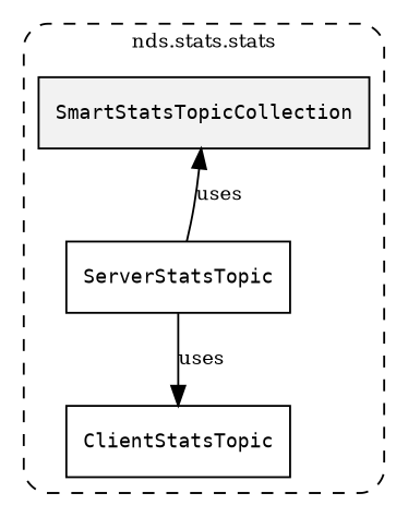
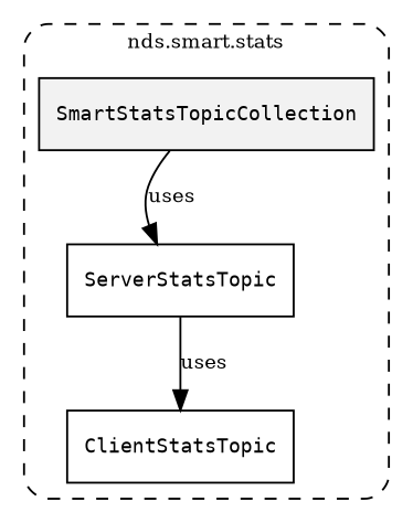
  digraph {
    fontsize=10
    rankdir=TB
    node [fontsize=10 shape=box]
    edge [fontsize=10]
    n1 [fillcolor="#0000000D" label=<<font face="monospace"><table align="center" border="0" cellspacing="0" cellpadding="0"><tr><td href="../../../content/packages/nds.smart.stats.html#Pubsub-SmartStatsTopicCollection" title="Pubsub defined in nds.smart.stats">SmartStatsTopicCollection</td></tr></table></font>> style=filled]
    n2 [label=<<font face="monospace"><table align="center" border="0" cellspacing="0" cellpadding="0"><tr><td href="../../../content/packages/nds.smart.stats.html#Structure-ServerStatsTopic" title="Structure defined in nds.smart.stats">ServerStatsTopic</td></tr></table></font>>]
    n3 [label=<<font face="monospace"><table align="center" border="0" cellspacing="0" cellpadding="0"><tr><td href="../../../content/packages/nds.smart.stats.html#Structure-ClientStatsTopic" title="Structure defined in nds.smart.stats">ClientStatsTopic</td></tr></table></font>>]
    subgraph cluster_1 {
-     label="nds.stats.stats"
+     label="nds.smart.stats"
      style="dashed, rounded"
      n1
      n2
      n3
    }
-   n2 -> n1 [label=uses]
+   n1 -> n2 [label=uses]
    n2 -> n3 [label=uses]
  }
